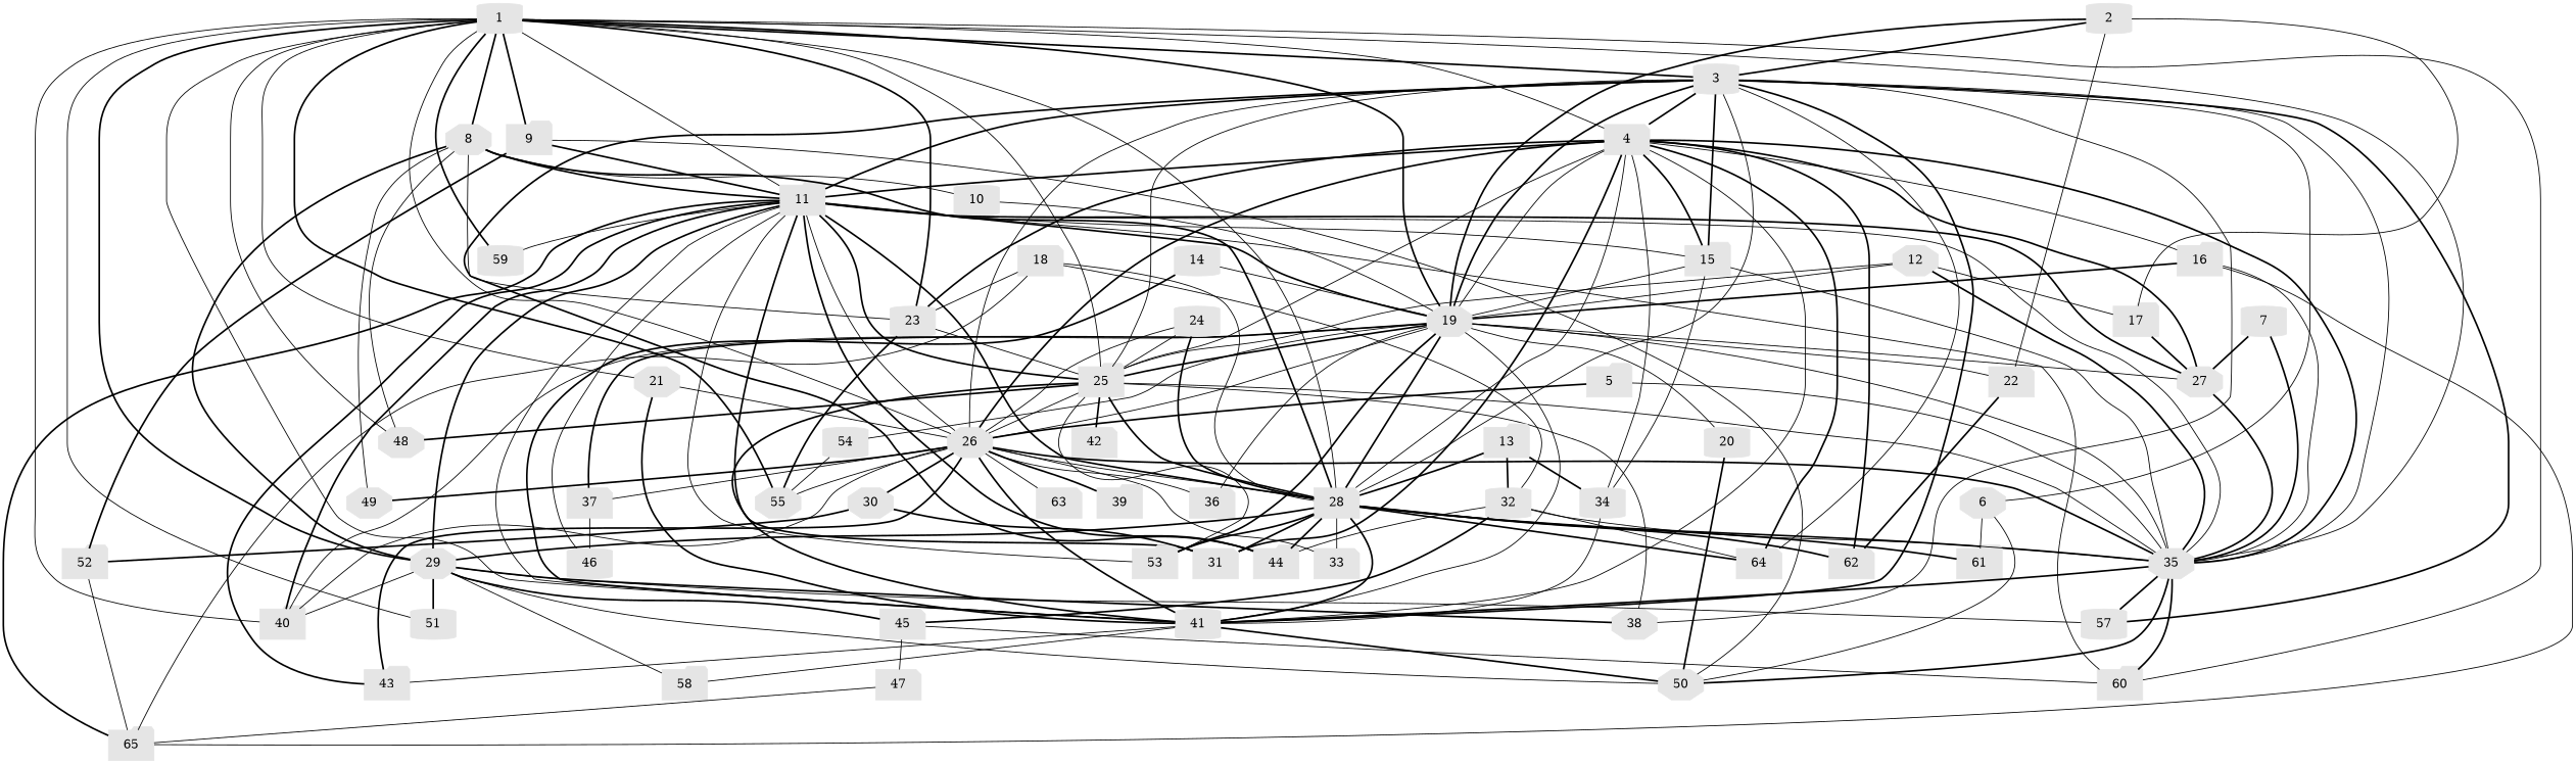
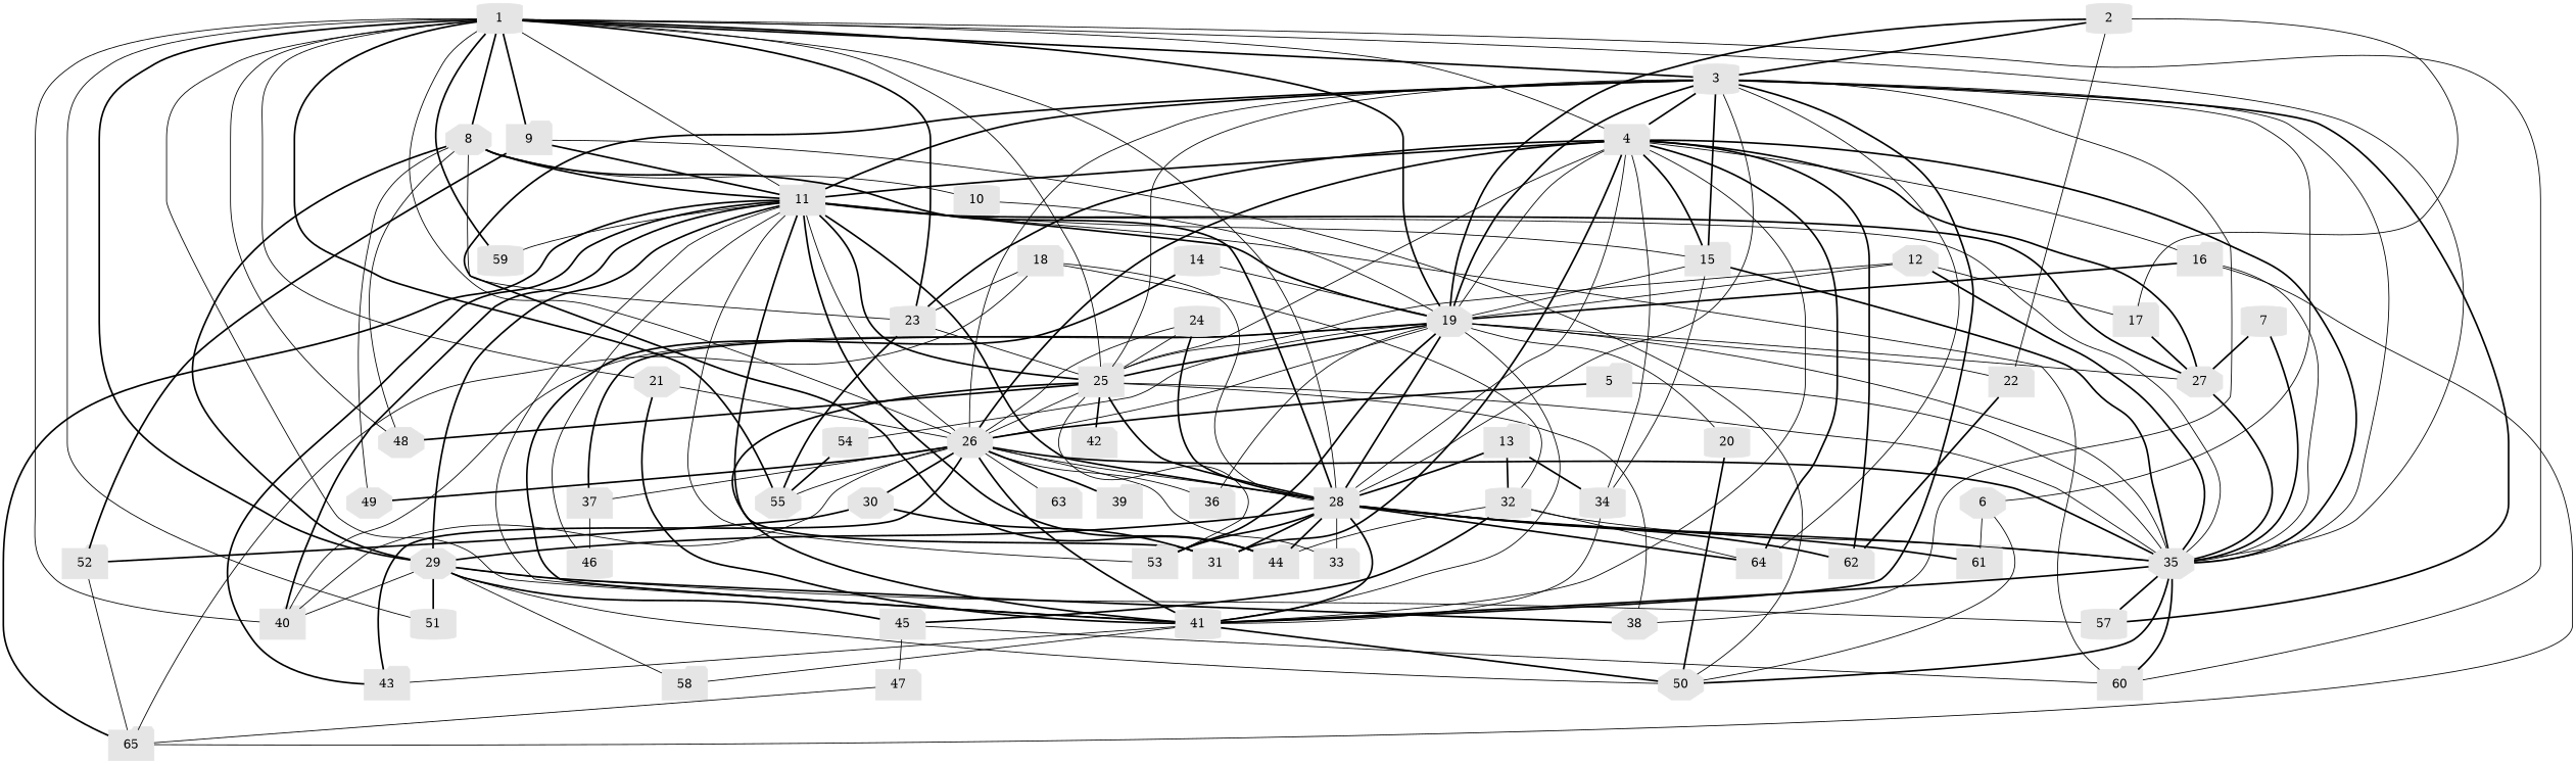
  graph {
    node [color=gray90 shape=folder style=filled]
    edge [style=solid weight=1.0]
    1 [shape=cylinder]
    3 [shape=cylinder]
    4 [shape=note]
    8 [shape=octagon]
    9
    11
    19 [shape=octagon]
    21 [shape=octagon]
    23 [shape=cylinder]
    25
    26 [shape=octagon]
    28 [shape=note]
    29 [shape=octagon]
    35 [shape=octagon]
    40
    41 [shape=cylinder]
    48 [shape=octagon]
    51 [shape=cylinder]
    55 [shape=octagon]
    59 [shape=cylinder]
    60
    6 [shape=octagon]
    15
    38 [shape=octagon]
    44
    57 [shape=cylinder]
    64 [shape=note]
    16
    27 [shape=octagon]
    31 [shape=note]
    34 [shape=cylinder]
    62 [shape=note]
    10 [shape=cylinder]
    49 [shape=octagon]
    50 [shape=octagon]
    52
    43
    46 [shape=cylinder]
    53
    65
    22 [shape=note]
    20 [shape=cylinder]
    36 [shape=note]
    37 [shape=note]
    54 [shape=cylinder]
    42 [shape=note]
    30 [shape=octagon]
    33 [shape=note]
    39
    63 [shape=note]
    61
    45 [shape=note]
    58
    2 [shape=cylinder]
    17
    5
    7 [shape=cylinder]
    12 [shape=octagon]
    13
    32 [shape=cylinder]
    14 [shape=cylinder]
    18 [shape=note]
    24 [shape=cylinder]
    47 [shape=note]
    1 -- 3 [style=bold]
    1 -- 4
    1 -- 8 [style=bold]
    1 -- 9 [style=bold]
    1 -- 11
    1 -- 19 [style=bold weight=2.0]
    1 -- 21
    1 -- 23 [style=bold]
    1 -- 25
    1 -- 26 [weight=2.0]
    1 -- 28
    1 -- 29 [style=bold]
    1 -- 35
    1 -- 40
    1 -- 41
    1 -- 48
    1 -- 51
    1 -- 55 [style=bold]
    1 -- 59 [style=bold]
    1 -- 60
    3 -- 4 [style=bold]
    3 -- 11 [style=bold weight=2.0]
    3 -- 19 [style=bold]
    3 -- 25 [weight=2.0]
    3 -- 26
    3 -- 28
    3 -- 35
    3 -- 41 [style=bold]
    3 -- 6
    3 -- 15 [style=bold]
    3 -- 38
    3 -- 44 [style=bold]
    3 -- 57 [style=bold]
    3 -- 64
    4 -- 11 [style=bold]
    4 -- 19 [weight=2.0]
    4 -- 23 [style=bold]
    4 -- 25 [weight=2.0]
    4 -- 26 [style=bold]
    4 -- 28 [weight=2.0]
    4 -- 35 [style=bold]
    4 -- 41 [weight=2.0]
    4 -- 15 [style=bold]
    4 -- 64 [style=bold]
    4 -- 16
    4 -- 27 [style=bold]
    4 -- 31 [style=bold]
    4 -- 34
    4 -- 62 [style=bold]
    8 -- 11 [style=bold]
    8 -- 23
    8 -- 28 [style=bold]
    8 -- 29 [style=bold]
    8 -- 48
    8 -- 10
    8 -- 49
    9 -- 11 [style=bold]
    9 -- 50
    9 -- 52 [style=bold]
    11 -- 19 [style=bold weight=3.0]
    11 -- 25 [style=bold]
    11 -- 26
    11 -- 28 [style=bold weight=3.0]
    11 -- 29 [style=bold]
    11 -- 35
    11 -- 40 [style=bold weight=2.0]
    11 -- 41 [weight=2.0]
    11 -- 59 [weight=2.0]
    11 -- 60
    11 -- 15
    11 -- 44 [style=bold]
    11 -- 27 [style=bold]
    11 -- 31 [style=bold]
    11 -- 43 [style=bold]
    11 -- 46
    11 -- 53
    11 -- 65 [style=bold]
    19 -- 25 [style=bold]
    19 -- 26
    19 -- 28 [style=bold]
    19 -- 35
    19 -- 40
    19 -- 41
    19 -- 27
    19 -- 53 [style=bold]
    19 -- 22
    19 -- 20
    19 -- 36
    19 -- 37 [style=bold]
    19 -- 54
    21 -- 26
    21 -- 41 [style=bold]
    23 -- 25
    23 -- 55 [style=bold]
    25 -- 26
    25 -- 28 [style=bold weight=2.0]
    25 -- 35
    25 -- 41 [style=bold]
    25 -- 48 [style=bold]
    25 -- 38
    25 -- 53
    25 -- 42 [style=bold]
    26 -- 28
    26 -- 35 [style=bold]
    26 -- 40
    26 -- 41 [style=bold weight=2.0]
    26 -- 55
    26 -- 49 [style=bold]
    26 -- 43 [style=bold]
    26 -- 36
    26 -- 37
    26 -- 30 [style=bold]
    26 -- 33
    26 -- 39 [style=bold]
    26 -- 63
    28 -- 29 [style=bold]
    28 -- 35 [style=bold]
    28 -- 41 [style=bold]
    28 -- 44 [style=bold]
    28 -- 64 [style=bold]
    28 -- 31 [style=bold]
    28 -- 62 [style=bold]
    28 -- 53 [style=bold weight=2.0]
    28 -- 33
    28 -- 61 [style=bold]
    29 -- 40
    29 -- 51 [style=bold]
    29 -- 38 [style=bold]
    29 -- 57
    29 -- 50
    29 -- 45 [style=bold]
    29 -- 58
    35 -- 41 [style=bold weight=2.0]
    35 -- 60 [style=bold]
    35 -- 57 [style=bold]
    35 -- 50 [style=bold]
    41 -- 50 [style=bold weight=2.0]
    41 -- 43
    41 -- 58
    6 -- 50
    6 -- 61
    15 -- 19
-   15 -- 35
+   15 -- 35 [style=bold]
    15 -- 34
    16 -- 19 [style=bold]
    16 -- 35
    16 -- 65
    27 -- 35 [style=bold]
    34 -- 41
    10 -- 19
    52 -- 65
    22 -- 62 [style=bold]
    20 -- 50 [style=bold]
    37 -- 46
-   54 -- 55
+   54 -- 55 [style=bold]
    30 -- 31 [style=bold]
    30 -- 52 [style=bold]
    45 -- 60
    45 -- 47
    2 -- 3 [style=bold]
    2 -- 19 [style=bold]
    2 -- 22
    2 -- 17
    17 -- 27 [style=bold]
    5 -- 26 [style=bold]
    5 -- 35
    7 -- 35 [style=bold]
    7 -- 27 [style=bold]
    12 -- 19
    12 -- 25
    12 -- 35 [style=bold]
    12 -- 17
    13 -- 28 [style=bold]
    13 -- 34 [style=bold]
    13 -- 32 [style=bold]
    32 -- 35
    32 -- 44
    32 -- 64
    32 -- 45 [style=bold]
    14 -- 19
    14 -- 41 [style=bold]
    18 -- 23
    18 -- 28
    18 -- 65
    18 -- 32
    24 -- 25
    24 -- 26
    24 -- 28 [style=bold]
    47 -- 65
  }
